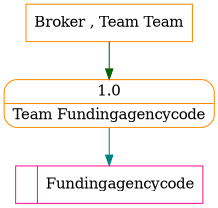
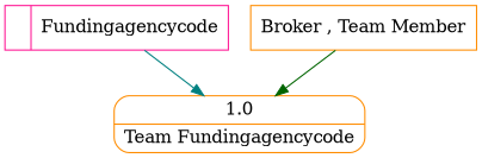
  digraph {
    node [color=darkorange]
    n1 [color=deeppink label="<f0>  |<f1> Fundingagencycode " shape=record]
-   n2 [label="Broker , Team Team" shape=box]
+   n2 [label="Broker , Team Member" shape=box]
    n3 [label="{<f0> 1.0|<f1> Team Fundingagencycode }" shape=Mrecord]
    n2 -> n3 [color=darkgreen]
-   n3 -> n1 [color=teal]
+   n1 -> n3 [color=teal]
  }
